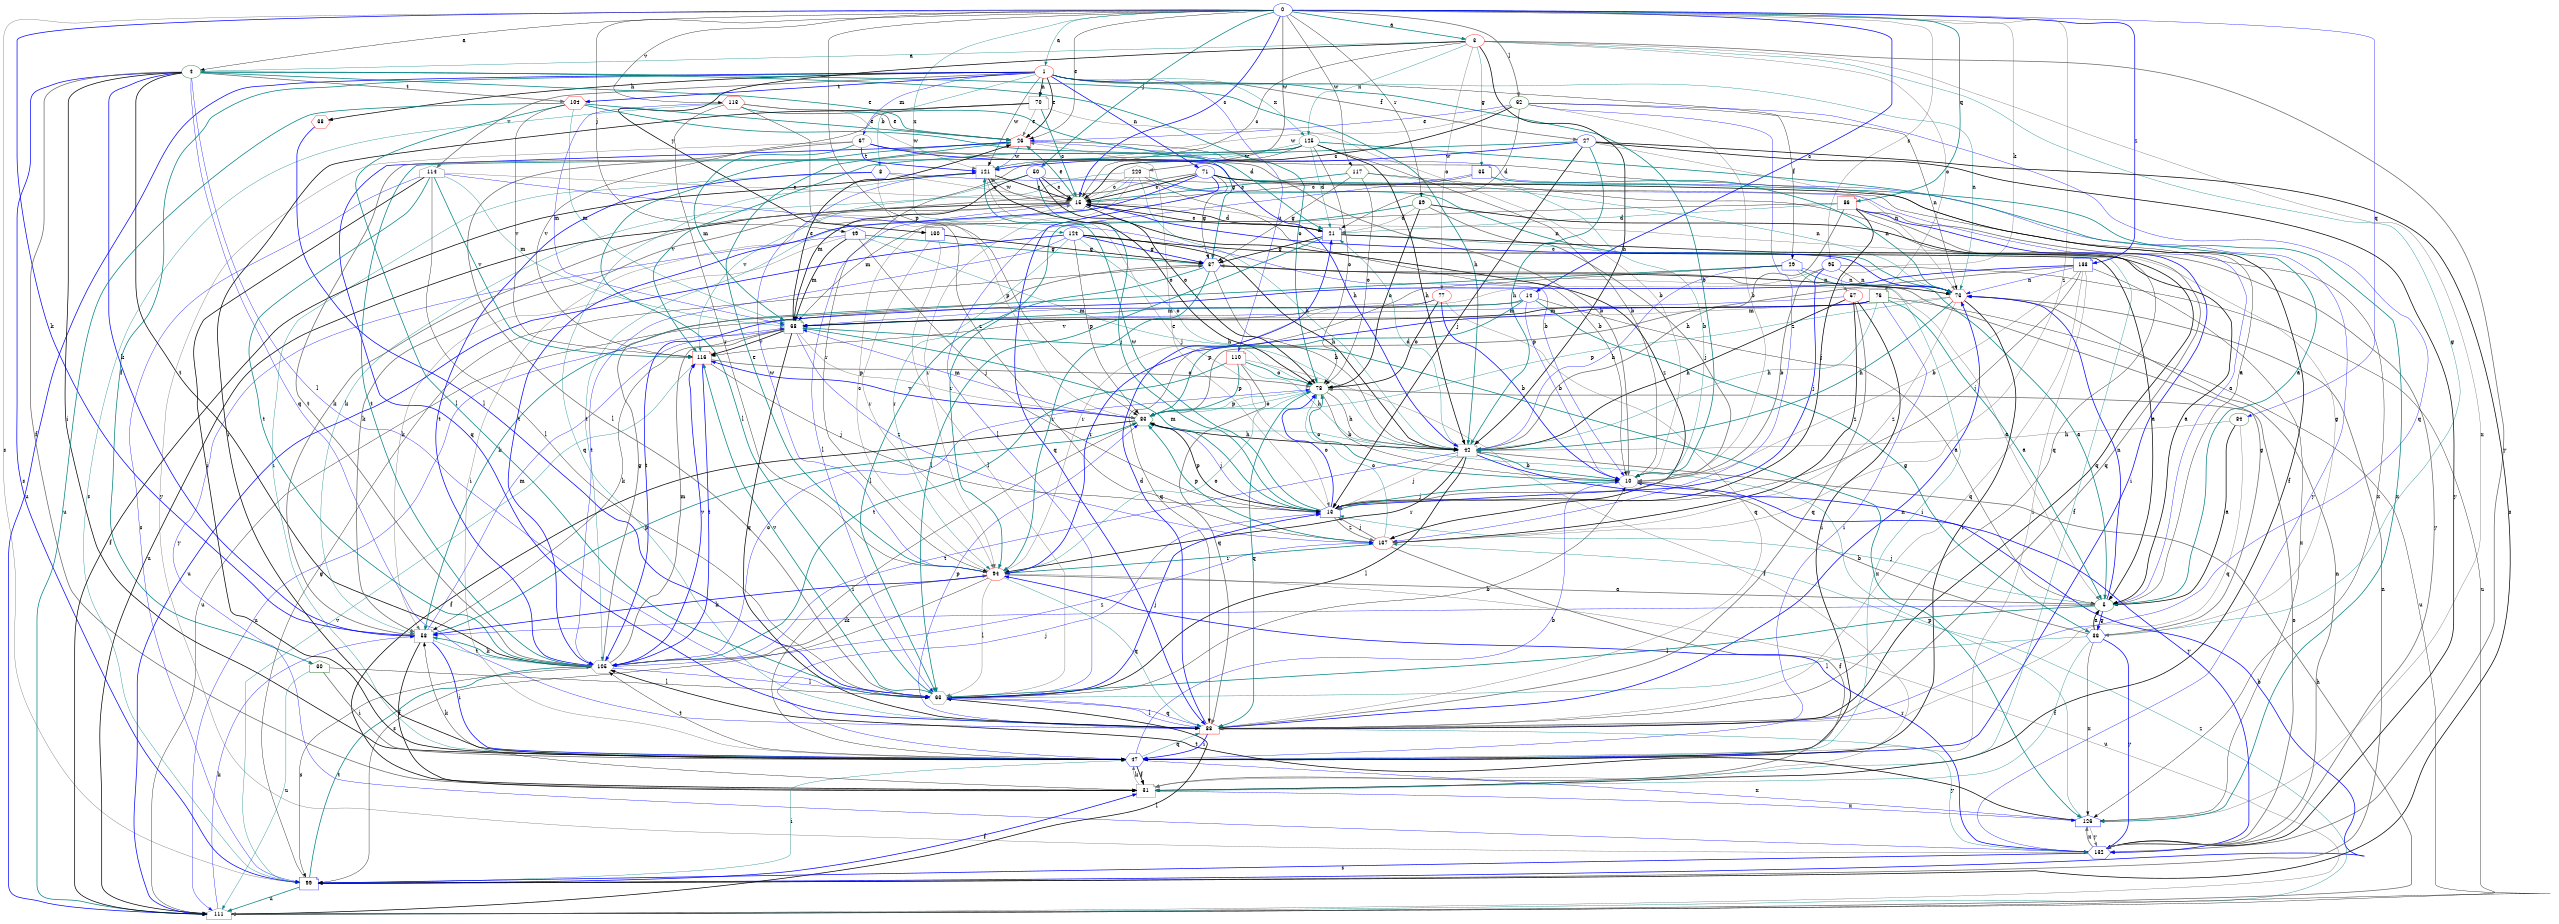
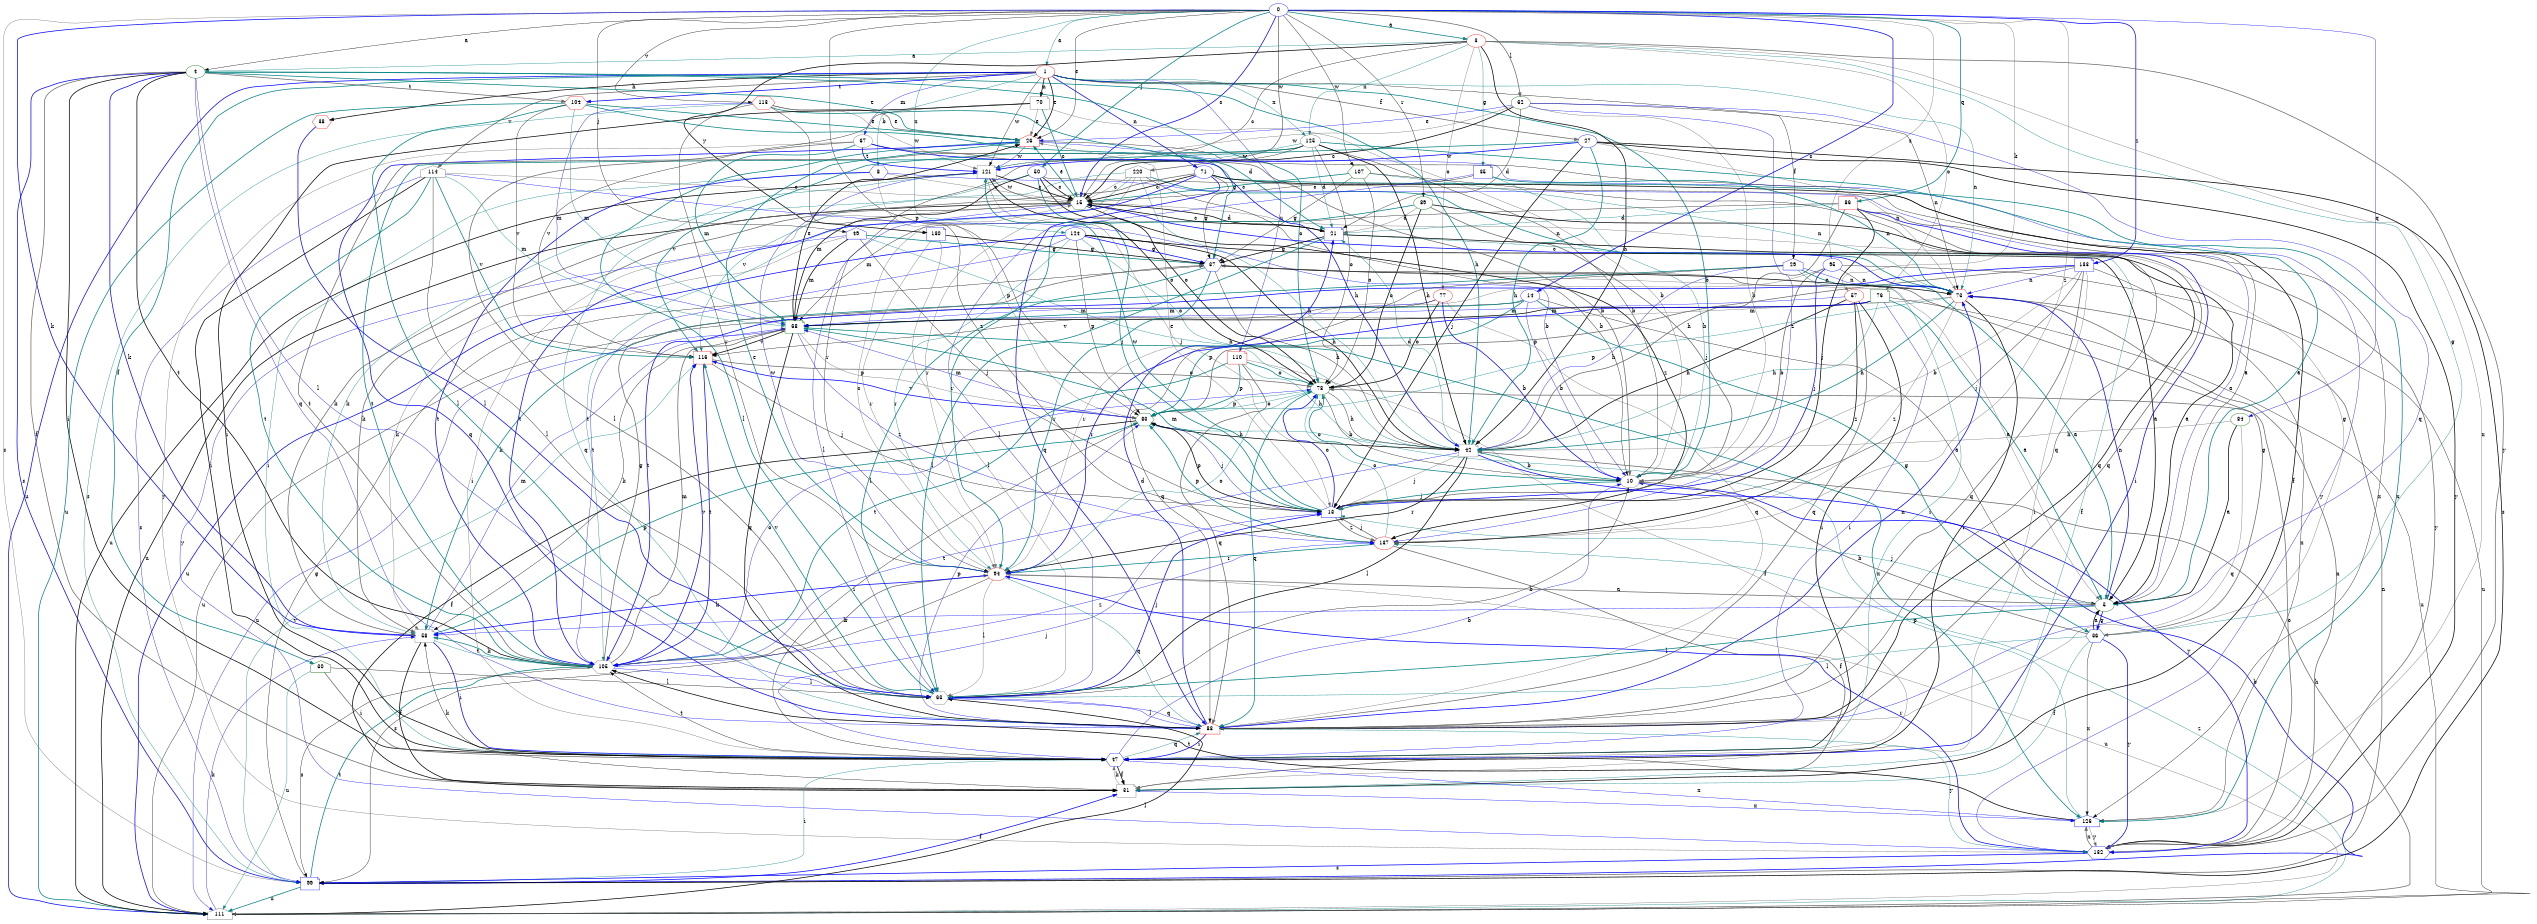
  strict digraph {
    node [color=blue shape=ellipse]
    edge [color=black style=bold]
    1 [color=red]
    0
    3 [color=red]
    4 [color=darkgreen]
    14
    15 [color=darkgreen shape=hexagon]
    26 [color=red shape=house]
    49 [shape=house]
    50
    57 [color=red]
    58 [color=gray40 shape=note]
    62 [color=darkgreen]
    83 [color=darkgreen shape=hexagon]
    84 [color=darkgreen]
    86 [color=red shape=note]
    89 [color=darkgreen]
    95
    99 [shape=note]
    113 [color=red shape=hexagon]
-   117 [color=darkgreen shape=hexagon]
+   117 [color=darkgreen shape=hexagon label=107]
    n21 [color=gray40 label=220 shape=house]
    124
    133 [shape=note]
    137 [color=red]
    8 [shape=hexagon]
    10 [color=gray40]
    27
    29 [shape=house]
    30 [color=darkgreen shape=house]
    38 [color=red shape=hexagon]
    67 [color=gray40]
    70 [color=gray40 shape=note]
    71
    73 [color=red shape=hexagon]
    104 [color=red shape=hexagon]
    110 [color=red shape=note]
    111 [color=gray40 shape=house]
    114 [color=gray40 shape=house]
    121 [color=gray40 shape=note]
    125 [color=gray40]
    35 [shape=note]
    36 [shape=hexagon]
    42 [color=gray40 shape=note]
    76 [color=darkgreen shape=note]
    77 [color=red]
    126 [shape=house]
    130 [shape=note]
    132 [shape=hexagon]
    31 [color=gray40 shape=note]
    47 [shape=hexagon]
    63 [color=gray40 shape=hexagon]
    78 [color=darkgreen]
    88 [color=red shape=house]
    105 [color=gray40 shape=hexagon]
    5 [color=darkgreen]
    68 [color=darkgreen shape=note]
    21 [shape=note]
    n58 [label=13 shape=house]
    37 [shape=hexagon]
    116 [color=red shape=note]
    94 [color=red]
    1 -> 26 [label=e]
    1 -> 8 [color=teal label=b style=solid]
    1 -> 10 [color=teal label=b]
    1 -> 27 [color=gray40 label=f]
    1 -> 29 [label=f style=solid]
    1 -> 30 [color=teal label=f]
    1 -> 38 [label=h]
    1 -> 67 [color=blue label=m style=solid]
    1 -> 70 [label=n]
    1 -> 71 [color=blue label=n]
    1 -> 73 [color=teal label=n style=solid]
    1 -> 104 [color=blue label=t]
    1 -> 110 [color=blue label=u style=solid]
    1 -> 111 [color=blue label=u]
    1 -> 114 [color=gray40 label=v]
    1 -> 121 [label=w style=solid]
    1 -> 125 [color=teal label=x style=solid]
    0 -> 1 [color=teal label=a style=solid]
    0 -> 3 [color=teal label=a]
    0 -> 4 [label=a style=solid]
    0 -> 14 [color=blue label=c]
    0 -> 15 [color=blue label=c]
    0 -> 26 [label=e style=solid]
    0 -> 49 [label=j style=solid]
    0 -> 50 [color=teal label=j]
    0 -> 57 [color=gray40 label=k style=solid]
    0 -> 58 [color=blue label=k]
    0 -> 62 [color=gray40 label=l]
    0 -> 83 [label=p style=solid]
    0 -> 84 [color=blue label=q style=solid]
    0 -> 86 [color=teal label=q]
    0 -> 89 [label=r style=solid]
    0 -> 95 [color=gray40 label=s style=solid]
    0 -> 99 [color=gray40 label=s style=solid]
    0 -> 113 [label=v style=solid]
    0 -> 117 [label=w style=solid]
    0 -> n21 [color=gray40 label=w]
    0 -> 124 [color=teal label=x style=solid]
    0 -> 133 [color=blue label=z]
    0 -> 137 [color=gray40 label=z style=solid]
    3 -> 4 [color=teal label=a style=solid]
    3 -> 15 [label=c style=solid]
    3 -> 125 [color=teal label=x style=solid]
    3 -> 35 [color=teal label=g style=solid]
    3 -> 36 [color=teal label=g style=solid]
    3 -> 42 [label=h]
    3 -> 76 [color=gray40 label=o style=solid]
    3 -> 77 [color=gray40 label=o style=solid]
    3 -> 126 [color=gray40 label=x style=solid]
    3 -> 130 [label=y]
    3 -> 132 [color=gray40 label=y]
    4 -> 26 [color=teal label=e]
    4 -> 58 [color=blue label=k]
    4 -> 99 [color=blue label=s]
    4 -> 104 [color=gray40 label=t]
    4 -> 42 [color=teal label=h]
    4 -> 31 [color=gray40 label=f]
    4 -> 47 [label=i]
    4 -> 63 [color=blue label=l style=solid]
    4 -> 78 [color=teal label=o]
    4 -> 88 [color=blue label=q style=solid]
    4 -> 105 [label=t]
    14 -> 83 [color=teal label=p]
    14 -> 10 [color=blue label=b style=solid]
    14 -> 111 [label=u style=solid]
    14 -> 36 [color=teal label=g]
    14 -> 5 [label=a style=solid]
    14 -> 68 [color=teal label=m]
    15 -> 26 [color=teal label=e]
    15 -> 58 [color=gray40 label=k]
    15 -> 137 [label=z]
    15 -> 111 [label=u]
    15 -> 121 [color=gray40 label=w]
    15 -> 36 [color=gray40 label=g style=solid]
    15 -> 47 [color=gray40 label=i style=solid]
    15 -> 63 [color=blue label=l style=solid]
    15 -> 21 [label=d]
    26 -> 121 [color=blue label=w style=solid]
    26 -> 132 [color=blue label=y style=solid]
    26 -> 63 [color=teal label=l]
    26 -> 88 [color=blue label=q]
    26 -> 5 [label=a style=solid]
    49 -> 58 [color=gray40 label=k style=solid]
    49 -> 42 [color=teal label=h style=solid]
    49 -> 132 [color=blue label=y style=solid]
    49 -> 68 [label=m]
    49 -> n58 [label=j style=solid]
    49 -> 37 [color=teal label=g]
    50 -> 15 [label=c]
    50 -> 126 [label=x style=solid]
    50 -> 78 [label=o]
    50 -> 68 [label=m]
    50 -> n58 [color=teal label=j]
    50 -> 116 [color=teal label=v style=solid]
    57 -> 137 [label=z]
    57 -> 42 [label=h]
    57 -> 47 [label=i]
    57 -> 88 [color=gray40 label=q]
    57 -> 68 [color=blue label=m style=solid]
    58 -> 83 [color=teal label=p]
    58 -> 31 [label=f]
    58 -> 47 [color=blue label=i]
    58 -> 105 [color=teal label=t style=solid]
    58 -> 68 [color=blue label=m style=solid]
    62 -> 15 [label=c]
    62 -> 26 [color=blue label=e style=solid]
    62 -> 137 [color=blue label=z style=solid]
    62 -> 10 [color=gray40 label=b style=solid]
    62 -> 73 [label=n style=solid]
    62 -> 121 [color=gray40 label=w style=solid]
    62 -> 88 [color=blue label=q style=solid]
    62 -> 21 [label=d style=solid]
    83 -> 42 [label=h]
    83 -> 31 [label=f]
    83 -> 47 [label=i style=solid]
    83 -> 78 [color=teal label=o style=solid]
    83 -> 68 [color=blue label=m style=solid]
    83 -> n58 [color=blue label=j style=solid]
    83 -> 116 [color=blue label=v]
    84 -> 42 [color=gray40 label=h style=solid]
    84 -> 88 [color=gray40 label=q style=solid]
    84 -> 5 [label=a]
    86 -> 42 [color=gray40 label=h]
    86 -> 132 [color=gray40 label=y]
    86 -> 47 [color=blue label=i]
    86 -> 88 [color=gray40 label=q]
    86 -> 68 [label=m style=solid]
    86 -> 21 [color=teal label=d style=solid]
    86 -> n58 [label=j]
    89 -> 78 [label=o]
    89 -> 88 [label=q]
    89 -> 21 [color=gray40 label=d style=solid]
    89 -> n58 [color=gray40 label=j]
    89 -> 94 [color=teal label=r]
    95 -> 10 [color=gray40 label=b]
    95 -> 73 [label=n style=solid]
    95 -> 111 [label=u style=solid]
    95 -> n58 [color=blue label=j]
    95 -> 94 [color=gray40 label=r style=solid]
    99 -> 10 [color=blue label=b]
    99 -> 73 [color=gray40 label=n]
    99 -> 111 [color=teal label=u]
    99 -> 31 [color=blue label=f]
    99 -> 47 [color=teal label=i style=solid]
    99 -> 105 [color=teal label=t]
    99 -> 37 [label=g style=solid]
    99 -> 116 [color=teal label=v style=solid]
    113 -> 26 [color=gray40 label=e]
    113 -> 99 [color=teal label=s style=solid]
    113 -> 137 [label=z style=solid]
    113 -> 121 [color=gray40 label=w style=solid]
    113 -> 68 [color=blue label=m style=solid]
    113 -> 37 [color=teal label=g]
    113 -> 94 [label=r style=solid]
    117 -> 15 [color=teal label=c]
    117 -> 73 [color=teal label=n style=solid]
    117 -> 78 [label=o style=solid]
    117 -> 88 [label=q style=solid]
    117 -> 37 [label=g style=solid]
    n21 -> 15 [color=gray40 label=c style=solid]
    n21 -> 58 [color=teal label=k style=solid]
    n21 -> 10 [label=b style=solid]
    n21 -> 73 [color=teal label=n]
    n21 -> 42 [color=teal label=h style=solid]
    n21 -> 105 [color=teal label=t style=solid]
    n21 -> 94 [color=gray40 label=r style=solid]
    124 -> 83 [label=p style=solid]
    124 -> 111 [color=blue label=u]
    124 -> 42 [label=h]
    124 -> 78 [color=teal label=o style=solid]
    124 -> 105 [color=blue label=t style=solid]
    124 -> 5 [label=a]
    124 -> 37 [color=blue label=g]
    124 -> 94 [color=teal label=r style=solid]
    133 -> 83 [color=gray40 label=p]
    133 -> 10 [color=gray40 label=b style=solid]
    133 -> 73 [color=blue label=n style=solid]
    133 -> 126 [label=x style=solid]
    133 -> 47 [color=gray40 label=i style=solid]
-   133 -> 88 [color=gray40 label=q style=solid]
+   133 -> 88 [color=gray40 label=q]
    133 -> 105 [color=blue label=t]
    133 -> n58 [label=j style=solid]
    137 -> 83 [color=teal label=p]
    137 -> 31 [color=gray40 label=f]
    137 -> 78 [color=teal label=o style=solid]
    137 -> n58 [color=gray40 label=j]
    137 -> 94 [color=teal label=r]
    8 -> 15 [color=gray40 label=c style=solid]
    8 -> 83 [color=gray40 label=p style=solid]
    8 -> 47 [color=teal label=i style=solid]
    8 -> 105 [color=blue label=t]
    8 -> 5 [color=blue label=a style=solid]
    10 -> 78 [color=teal label=o]
    10 -> n58 [color=teal label=j]
    27 -> 99 [label=s]
    27 -> 73 [color=gray40 label=n style=solid]
    27 -> 121 [color=blue label=w]
    27 -> 42 [color=teal label=h]
    27 -> 132 [label=y]
    27 -> 105 [color=teal label=t]
    27 -> n58 [label=j]
    29 -> 58 [color=teal label=k]
    29 -> 73 [color=blue label=n style=solid]
    29 -> 42 [color=blue label=h style=solid]
    29 -> 47 [color=teal label=i style=solid]
    29 -> 88 [label=q style=solid]
    29 -> 5 [color=teal label=a]
    30 -> 111 [color=teal label=u style=solid]
    30 -> 47 [color=gray40 label=i]
    30 -> 63 [label=l style=solid]
    38 -> 63 [color=blue label=l]
    67 -> 10 [color=gray40 label=b]
    67 -> 121 [color=blue label=t]
    67 -> 42 [color=blue label=h]
    67 -> 132 [color=gray40 label=y style=solid]
    67 -> 63 [color=gray40 label=l]
    67 -> 68 [color=teal label=m]
    70 -> 15 [color=teal label=c]
    70 -> 26 [color=gray40 label=e style=solid]
    70 -> 10 [color=gray40 label=b style=solid]
    70 -> 47 [label=i]
    70 -> 116 [label=v style=solid]
    71 -> 15 [label=c]
    71 -> 58 [color=gray40 label=k]
    71 -> 126 [color=teal label=x]
    71 -> 31 [label=f]
    71 -> 88 [color=blue label=q]
    71 -> 105 [color=blue label=t]
    71 -> 37 [label=g style=solid]
    73 -> 15 [color=blue label=c]
    73 -> 83 [color=teal label=p style=solid]
    73 -> 137 [color=gray40 label=z style=solid]
    73 -> 42 [color=teal label=h]
    73 -> 47 [label=i]
    73 -> 68 [color=gray40 label=m style=solid]
    104 -> 26 [color=teal label=e]
    104 -> 111 [color=teal label=u]
    104 -> 63 [color=teal label=l]
    104 -> 68 [color=teal label=m style=solid]
    104 -> 21 [color=teal label=d]
    104 -> 116 [label=v style=solid]
    110 -> 83 [color=teal label=p]
    110 -> 42 [color=teal label=h style=solid]
    110 -> 31 [color=gray40 label=f style=solid]
    110 -> 78 [color=teal label=o]
    110 -> 88 [color=gray40 label=q]
    110 -> 105 [color=teal label=t]
    111 -> 58 [color=blue label=k style=solid]
    111 -> 137 [color=teal label=z style=solid]
    111 -> 42 [color=gray40 label=h]
    111 -> 63 [label=l]
    114 -> 15 [color=gray40 label=c style=solid]
    114 -> 99 [color=blue label=s style=solid]
    114 -> 10 [color=blue label=b style=solid]
    114 -> 47 [label=i]
    114 -> 63 [label=l style=solid]
    114 -> 105 [color=teal label=t]
    114 -> 68 [color=teal label=m style=solid]
    114 -> 116 [color=teal label=v]
    121 -> 15 [label=c]
-   121 -> 111 [label=f]
+   121 -> 111 [label=u]
    121 -> 78 [label=o]
    121 -> 88 [color=teal label=q style=solid]
    121 -> n58 [color=gray40 label=j style=solid]
    125 -> 10 [label=b style=solid]
    125 -> 121 [color=teal label=w style=solid]
    125 -> 42 [label=h]
    125 -> 78 [label=o style=solid]
    125 -> 105 [color=gray40 label=t]
    125 -> 5 [color=teal label=a]
    125 -> 21 [color=teal label=d style=solid]
    125 -> 116 [color=teal label=v]
    125 -> 94 [label=r style=solid]
    35 -> 15 [label=c style=solid]
    35 -> 10 [color=teal label=b style=solid]
    35 -> 73 [color=teal label=n]
    35 -> 63 [color=blue label=l style=solid]
    36 -> 10 [color=gray40 label=b]
    36 -> 126 [label=x style=solid]
    36 -> 132 [color=blue label=y]
    36 -> 31 [color=teal label=f style=solid]
    36 -> 63 [color=teal label=l style=solid]
    36 -> 5 [label=a]
    36 -> 37 [color=gray40 label=g]
    42 -> 10 [color=teal label=b]
    42 -> 132 [color=blue label=y]
    42 -> 63 [label=l]
    42 -> 105 [color=blue label=t style=solid]
    42 -> 21 [color=teal label=d style=solid]
    42 -> n58 [color=gray40 label=j style=solid]
    42 -> 94 [label=r]
    76 -> 111 [label=u style=solid]
    76 -> 42 [color=teal label=h style=solid]
    76 -> 47 [color=blue label=i style=solid]
    76 -> 5 [color=teal label=a]
    76 -> 68 [label=m]
    76 -> 94 [color=blue label=r]
    77 -> 10 [color=blue label=b]
    77 -> 78 [label=o]
    77 -> 88 [color=gray40 label=q style=solid]
    77 -> 68 [color=blue label=m style=solid]
    77 -> 116 [label=v style=solid]
    126 -> 83 [color=teal label=p style=solid]
    126 -> 132 [color=gray40 label=y style=solid]
    126 -> 105 [label=t]
    130 -> 63 [color=gray40 label=l style=solid]
    130 -> 37 [label=g]
    130 -> 94 [color=gray40 label=r style=solid]
    132 -> 99 [color=blue label=s]
    132 -> 73 [color=gray40 label=n]
    132 -> 126 [color=gray40 label=x]
    132 -> 78 [color=gray40 label=o]
    132 -> 94 [color=blue label=r]
    31 -> 58 [label=k style=solid]
    31 -> 126 [color=blue label=x style=solid]
    31 -> 47 [color=gray40 label=k style=solid]
    47 -> 10 [color=blue label=b style=solid]
    47 -> 126 [color=blue label=x style=solid]
    47 -> 31 [label=f]
    47 -> 88 [color=teal label=q style=solid]
    47 -> 105 [label=t style=solid]
    47 -> n58 [color=blue label=j style=solid]
    63 -> 10 [label=b style=solid]
    63 -> 88 [color=blue label=q style=solid]
    63 -> n58 [color=blue label=j]
    63 -> 116 [color=teal label=v]
    78 -> 83 [color=teal label=p style=solid]
    78 -> 10 [label=b style=solid]
    78 -> 42 [label=h style=solid]
    78 -> 88 [color=teal label=q]
    88 -> 83 [color=blue label=p style=solid]
    88 -> 73 [color=blue label=n]
    88 -> 132 [color=teal label=y style=solid]
    88 -> 47 [color=blue label=i]
    88 -> 63 [color=blue label=l style=solid]
    88 -> 21 [color=blue label=d]
    105 -> 58 [color=teal label=k]
    105 -> 99 [label=s style=solid]
    105 -> 137 [color=blue label=z style=solid]
    105 -> 63 [color=blue label=l style=solid]
    105 -> 78 [color=blue label=o style=solid]
    105 -> 68 [color=gray40 label=m]
    105 -> 37 [color=gray40 label=g]
    105 -> 116 [color=blue label=v]
    105 -> 94 [color=gray40 label=r]
    5 -> 58 [color=blue label=k style=solid]
    5 -> 73 [color=blue label=n]
    5 -> 36 [color=blue label=g]
    5 -> 63 [color=teal label=l]
    5 -> n58 [color=teal label=j style=solid]
    68 -> 26 [label=e]
    68 -> 58 [label=k style=solid]
    68 -> 83 [color=gray40 label=p style=solid]
    68 -> 137 [color=blue label=z style=solid]
    68 -> 111 [color=blue label=u style=solid]
    68 -> 126 [color=teal label=x]
    68 -> 88 [label=q]
    68 -> 116 [label=v]
    21 -> 15 [label=c]
    21 -> 31 [color=teal label=f style=solid]
    21 -> 63 [color=teal label=l]
    21 -> 5 [label=a]
    21 -> 37 [label=g]
    n58 -> 26 [color=gray40 label=e style=solid]
    n58 -> 83 [label=p]
    n58 -> 137 [color=gray40 label=z]
    n58 -> 121 [color=teal label=w]
    n58 -> 78 [color=blue label=o]
    n58 -> 68 [color=teal label=m]
    37 -> 73 [label=n]
    37 -> 42 [label=h style=solid]
    37 -> 63 [color=teal label=l]
    37 -> 5 [color=gray40 label=a style=solid]
    37 -> 94 [color=teal label=r]
    116 -> 78 [color=gray40 label=o]
    116 -> 105 [color=blue label=t]
    116 -> n58 [label=j style=solid]
    94 -> 15 [color=gray40 label=c style=solid]
    94 -> 26 [color=teal label=e]
    94 -> 58 [color=blue label=k]
    94 -> 99 [label=s style=solid]
    94 -> 111 [color=gray40 label=u style=solid]
    94 -> 121 [color=blue label=w style=solid]
    94 -> 63 [color=gray40 label=l style=solid]
    94 -> 78 [color=teal label=o style=solid]
    94 -> 88 [color=teal label=q style=solid]
    94 -> 5 [color=gray40 label=a]
  }
